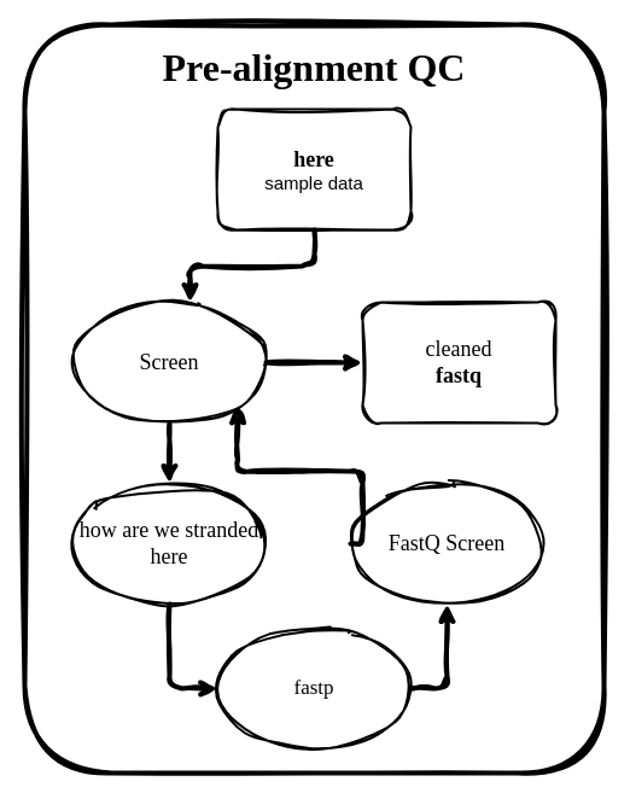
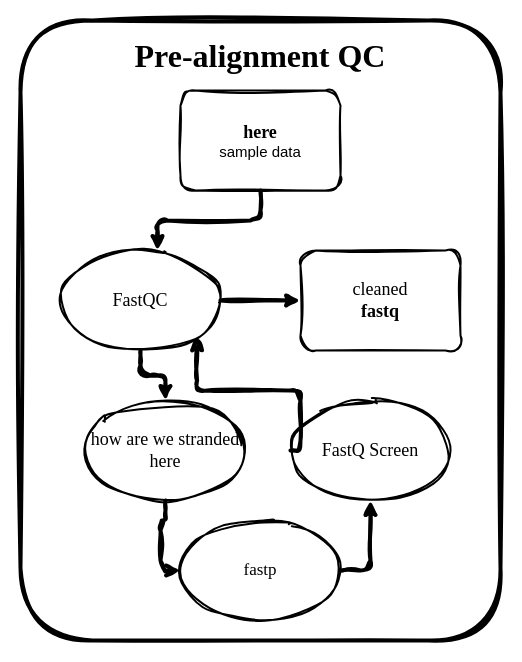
  <mxCell id="0" />
  <mxCell id="1" parent="0" />
  <mxCell id="2" value="" style="rounded=1;whiteSpace=wrap;html=1;sketch=1;hachureGap=4;jiggle=2;curveFitting=1;fontFamily=Architects Daughter;fontSource=https%3A%2F%2Ffonts.googleapis.com%2Fcss%3Ffamily%3DArchitects%2BDaughter;labelPosition=center;verticalLabelPosition=top;align=center;verticalAlign=top;fillColor=none;strokeWidth=4;" parent="1" vertex="1"><mxGeometry width="480" height="620" as="geometry" x="20" y="20" /></mxCell>
  <mxCell id="3" value="&lt;p style=&quot;line-height: 0%;&quot;&gt;&lt;/p&gt;&lt;h2 style=&quot;line-height: 30%;&quot;&gt;&lt;font data-font-src=&quot;https://fonts.googleapis.com/css?family=hack&quot; face=&quot;hack&quot;&gt;here&lt;/font&gt;&lt;/h2&gt;&lt;div style=&quot;line-height: 30%; font-size: 15px;&quot;&gt;sample data&lt;br&gt;&lt;/div&gt;&lt;p&gt;&lt;/p&gt;" style="rounded=1;whiteSpace=wrap;html=1;sketch=1;curveFitting=1;jiggle=2;fillColor=none;strokeWidth=2;" parent="1" vertex="1"><mxGeometry x="180" y="90" width="160" height="100" as="geometry" /></mxCell>
  <mxCell id="4" style="edgeStyle=orthogonalEdgeStyle;rounded=1;sketch=1;hachureGap=4;jiggle=2;curveFitting=1;orthogonalLoop=1;jettySize=auto;html=1;exitX=0.5;exitY=1;exitDx=0;exitDy=0;entryX=0.5;entryY=0;entryDx=0;entryDy=0;fontFamily=Architects Daughter;fontSource=https%3A%2F%2Ffonts.googleapis.com%2Fcss%3Ffamily%3DArchitects%2BDaughter;strokeWidth=4;" parent="1" source="6" target="13" edge="1"><mxGeometry relative="1" as="geometry" /></mxCell>
  <mxCell id="5" style="edgeStyle=orthogonalEdgeStyle;rounded=1;sketch=1;hachureGap=4;jiggle=2;curveFitting=1;orthogonalLoop=1;jettySize=auto;html=1;fontFamily=Architects Daughter;fontSource=https%3A%2F%2Ffonts.googleapis.com%2Fcss%3Ffamily%3DArchitects%2BDaughter;strokeWidth=4;" parent="1" source="6" target="11" edge="1"><mxGeometry relative="1" as="geometry" /></mxCell>
- <mxCell id="6" value="&lt;h2&gt;&lt;font data-font-src=&quot;https://fonts.googleapis.com/css?family=hack&quot; face=&quot;hack&quot;&gt;&lt;span style=&quot;font-weight: normal;&quot;&gt;Screen&lt;/span&gt;&lt;/font&gt;&lt;/h2&gt;" style="ellipse;whiteSpace=wrap;html=1;rounded=1;sketch=1;hachureGap=4;jiggle=2;curveFitting=1;fontFamily=Architects Daughter;fontSource=https%3A%2F%2Ffonts.googleapis.com%2Fcss%3Ffamily%3DArchitects%2BDaughter;strokeWidth=2;fillColor=none;" parent="1" vertex="1"><mxGeometry x="60" y="250" width="160" height="100" as="geometry" /></mxCell>
+ <mxCell id="6" value="&lt;h2&gt;&lt;font data-font-src=&quot;https://fonts.googleapis.com/css?family=hack&quot; face=&quot;hack&quot;&gt;&lt;span style=&quot;font-weight: normal;&quot;&gt;FastQC&lt;/span&gt;&lt;/font&gt;&lt;/h2&gt;" style="ellipse;whiteSpace=wrap;html=1;rounded=1;sketch=1;hachureGap=4;jiggle=2;curveFitting=1;fontFamily=Architects Daughter;fontSource=https%3A%2F%2Ffonts.googleapis.com%2Fcss%3Ffamily%3DArchitects%2BDaughter;strokeWidth=2;fillColor=none;" parent="1" vertex="1"><mxGeometry x="60" y="250" width="160" height="100" as="geometry" /></mxCell>
  <mxCell id="7" style="edgeStyle=orthogonalEdgeStyle;rounded=1;sketch=1;hachureGap=4;jiggle=2;curveFitting=1;orthogonalLoop=1;jettySize=auto;html=1;fontFamily=Architects Daughter;fontSource=https%3A%2F%2Ffonts.googleapis.com%2Fcss%3Ffamily%3DArchitects%2BDaughter;entryX=0.5;entryY=1;entryDx=0;entryDy=0;exitX=1;exitY=0.5;exitDx=0;exitDy=0;strokeWidth=4;" parent="1" source="8" target="10" edge="1"><mxGeometry relative="1" as="geometry"><mxPoint x="340" y="440" as="targetPoint" /></mxGeometry></mxCell>
  <mxCell id="8" value="&lt;font style=&quot;font-size: 17px;&quot; data-font-src=&quot;https://fonts.googleapis.com/css?family=hack&quot; face=&quot;hack&quot;&gt;fastp&lt;/font&gt;" style="ellipse;whiteSpace=wrap;html=1;rounded=1;sketch=1;hachureGap=4;jiggle=2;curveFitting=1;fontFamily=Architects Daughter;fontSource=https%3A%2F%2Ffonts.googleapis.com%2Fcss%3Ffamily%3DArchitects%2BDaughter;strokeWidth=2;fillColor=none;" parent="1" vertex="1"><mxGeometry x="180" y="520" width="160" height="100" as="geometry" /></mxCell>
  <mxCell id="9" style="edgeStyle=orthogonalEdgeStyle;rounded=1;sketch=1;hachureGap=4;jiggle=2;curveFitting=1;orthogonalLoop=1;jettySize=auto;html=1;exitX=0;exitY=0.5;exitDx=0;exitDy=0;entryX=1;entryY=1;entryDx=0;entryDy=0;fontFamily=Architects Daughter;fontSource=https%3A%2F%2Ffonts.googleapis.com%2Fcss%3Ffamily%3DArchitects%2BDaughter;strokeWidth=4;" parent="1" source="10" target="6" edge="1"><mxGeometry relative="1" as="geometry"><Array as="points"><mxPoint x="300" y="390" /><mxPoint x="197" y="390" /></Array></mxGeometry></mxCell>
  <mxCell id="10" value="&lt;font data-font-src=&quot;https://fonts.googleapis.com/css?family=hack&quot; style=&quot;font-size: 18px;&quot; face=&quot;hack&quot;&gt;FastQ Screen&lt;/font&gt;" style="ellipse;whiteSpace=wrap;html=1;rounded=1;sketch=1;hachureGap=4;jiggle=2;curveFitting=1;fontFamily=Architects Daughter;fontSource=https%3A%2F%2Ffonts.googleapis.com%2Fcss%3Ffamily%3DArchitects%2BDaughter;strokeWidth=2;fillColor=none;" parent="1" vertex="1"><mxGeometry x="290" y="400" width="160" height="100" as="geometry" /></mxCell>
  <mxCell id="11" value="&lt;div&gt;&lt;font style=&quot;font-size: 18px;&quot;&gt;&lt;font data-font-src=&quot;https://fonts.googleapis.com/css?family=hack&quot; face=&quot;hack&quot;&gt;cleaned&lt;/font&gt;&lt;/font&gt;&lt;/div&gt;&lt;div&gt;&lt;font style=&quot;font-size: 18px;&quot;&gt;&lt;font data-font-src=&quot;https://fonts.googleapis.com/css?family=hack&quot; face=&quot;hack&quot;&gt;&lt;b&gt;fastq&lt;/b&gt;&lt;/font&gt;&lt;/font&gt;&lt;/div&gt;" style="rounded=1;whiteSpace=wrap;html=1;sketch=1;hachureGap=4;jiggle=2;curveFitting=1;fontFamily=Architects Daughter;fontSource=https%3A%2F%2Ffonts.googleapis.com%2Fcss%3Ffamily%3DArchitects%2BDaughter;strokeWidth=2;fillColor=none;" parent="1" vertex="1"><mxGeometry x="300" y="250" width="160" height="100" as="geometry" /></mxCell>
  <mxCell id="12" style="edgeStyle=orthogonalEdgeStyle;rounded=1;sketch=1;hachureGap=4;jiggle=2;curveFitting=1;orthogonalLoop=1;jettySize=auto;html=1;entryX=0;entryY=0.5;entryDx=0;entryDy=0;fontFamily=Architects Daughter;fontSource=https%3A%2F%2Ffonts.googleapis.com%2Fcss%3Ffamily%3DArchitects%2BDaughter;strokeWidth=4;endArrow=open;" parent="1" source="13" target="8" edge="1"><mxGeometry relative="1" as="geometry" /></mxCell>
- <mxCell id="13" value="&lt;font data-font-src=&quot;https://fonts.googleapis.com/css?family=hack&quot; style=&quot;font-size: 18px;&quot; face=&quot;hack&quot;&gt;how are we stranded here&lt;/font&gt;" style="ellipse;whiteSpace=wrap;html=1;rounded=1;sketch=1;hachureGap=4;jiggle=2;curveFitting=1;fontFamily=Architects Daughter;fontSource=https%3A%2F%2Ffonts.googleapis.com%2Fcss%3Ffamily%3DArchitects%2BDaughter;fillColor=none;strokeWidth=2;" parent="1" vertex="1"><mxGeometry x="60" y="400" width="160" height="100" as="geometry" /></mxCell>
+ <mxCell id="13" value="&lt;font data-font-src=&quot;https://fonts.googleapis.com/css?family=hack&quot; style=&quot;font-size: 18px;&quot; face=&quot;hack&quot;&gt;how are we stranded here&lt;/font&gt;" style="ellipse;whiteSpace=wrap;html=1;rounded=1;sketch=1;hachureGap=4;jiggle=2;curveFitting=1;fontFamily=Architects Daughter;fontSource=https%3A%2F%2Ffonts.googleapis.com%2Fcss%3Ffamily%3DArchitects%2BDaughter;fillColor=none;strokeWidth=2;" parent="1" vertex="1"><mxGeometry x="85" y="400" width="160" height="100" as="geometry" /></mxCell>
  <mxCell id="14" style="edgeStyle=orthogonalEdgeStyle;rounded=1;sketch=1;hachureGap=4;jiggle=2;curveFitting=1;orthogonalLoop=1;jettySize=auto;html=1;entryX=0.606;entryY=0;entryDx=0;entryDy=0;entryPerimeter=0;fontFamily=Architects Daughter;fontSource=https%3A%2F%2Ffonts.googleapis.com%2Fcss%3Ffamily%3DArchitects%2BDaughter;strokeWidth=4;" parent="1" source="3" target="6" edge="1"><mxGeometry relative="1" as="geometry" /></mxCell>
  <mxCell id="15" value="&lt;div style=&quot;font-size: 32px;&quot; align=&quot;center&quot;&gt;&lt;font style=&quot;font-size: 32px;&quot;&gt;&lt;b&gt;&lt;font style=&quot;font-size: 32px;&quot; data-font-src=&quot;https://fonts.googleapis.com/css?family=hack&quot; face=&quot;hack&quot;&gt;Pre-alignment QC&lt;/font&gt;&lt;/b&gt;&lt;/font&gt;&lt;/div&gt;" style="text;html=1;whiteSpace=wrap;overflow=hidden;rounded=0;fontFamily=Architects Daughter;fontSource=https%3A%2F%2Ffonts.googleapis.com%2Fcss%3Ffamily%3DArchitects%2BDaughter;align=center;" parent="1" vertex="1"><mxGeometry y="30" width="480" height="110" as="geometry" x="20" /></mxCell>
